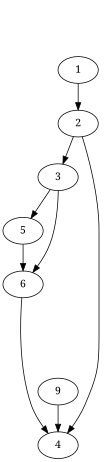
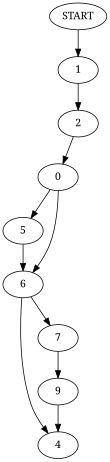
  digraph {
    fontname="Noto Serif"
    node [fontname="Noto Serif"]
    edge [fontname="Noto Serif"]
+   n1 [label=START]
    1
    2
-   3
+   3 [label=0]
    4
    5
    6
+   7
    n9 [label=9]
+   n1 -> 1
    1 -> 2
    2 -> 3
-   2 -> 4
    3 -> 5
    3 -> 6
    5 -> 6
    6 -> 4
+   6 -> 7
+   7 -> n9
    n9 -> 4
  }
